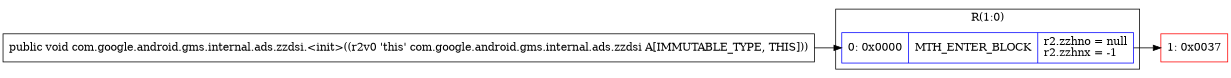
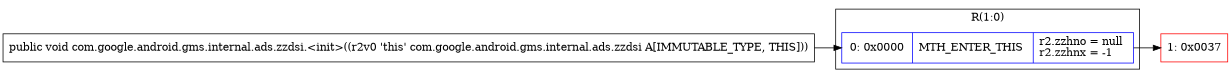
  digraph {
    rankdir=LR
    node [shape=record]
-   n1 [color=blue label="{0\:\ 0x0000|MTH_ENTER_BLOCK\l|r2.zzhno = null\lr2.zzhnx = \-1\l}"]
+   n1 [color=blue label="{0\:\ 0x0000|MTH_ENTER_THIS\l|r2.zzhno = null\lr2.zzhnx = \-1\l}"]
    n2 [color=red label="{1\:\ 0x0037}"]
    n3 [label="{public void com.google.android.gms.internal.ads.zzdsi.\<init\>((r2v0 'this' com.google.android.gms.internal.ads.zzdsi A[IMMUTABLE_TYPE, THIS])) }"]
    subgraph cluster_1 {
      label="R(1:0)"
      n1
    }
    n1 -> n2
    n3 -> n1
  }
